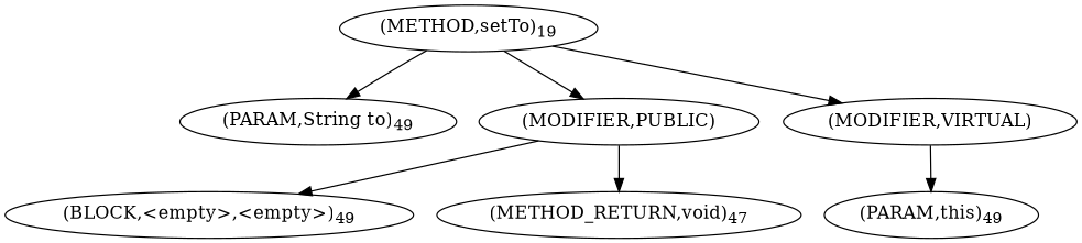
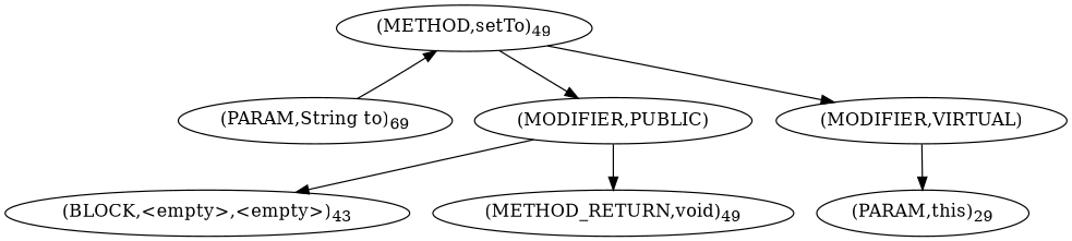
  digraph {
-   n1 [label=<(METHOD,setTo)<SUB>19</SUB>>]
-   n2 [label=<(PARAM,String to)<SUB>49</SUB>>]
+   n1 [label=<(METHOD,setTo)<SUB>49</SUB>>]
+   n2 [label=<(PARAM,String to)<SUB>69</SUB>>]
    n3 [label=<(MODIFIER,PUBLIC)>]
    n4 [label=<(MODIFIER,VIRTUAL)>]
-   n5 [label=<(PARAM,this)<SUB>49</SUB>>]
-   n6 [label=<(BLOCK,&lt;empty&gt;,&lt;empty&gt;)<SUB>49</SUB>>]
-   n7 [label=<(METHOD_RETURN,void)<SUB>47</SUB>>]
-   n1 -> n2
+   n5 [label=<(PARAM,this)<SUB>29</SUB>>]
+   n6 [label=<(BLOCK,&lt;empty&gt;,&lt;empty&gt;)<SUB>43</SUB>>]
+   n7 [label=<(METHOD_RETURN,void)<SUB>49</SUB>>]
+   n2 -> n1
    n1 -> n3
    n1 -> n4
    n3 -> n6
    n3 -> n7
    n4 -> n5
  }
